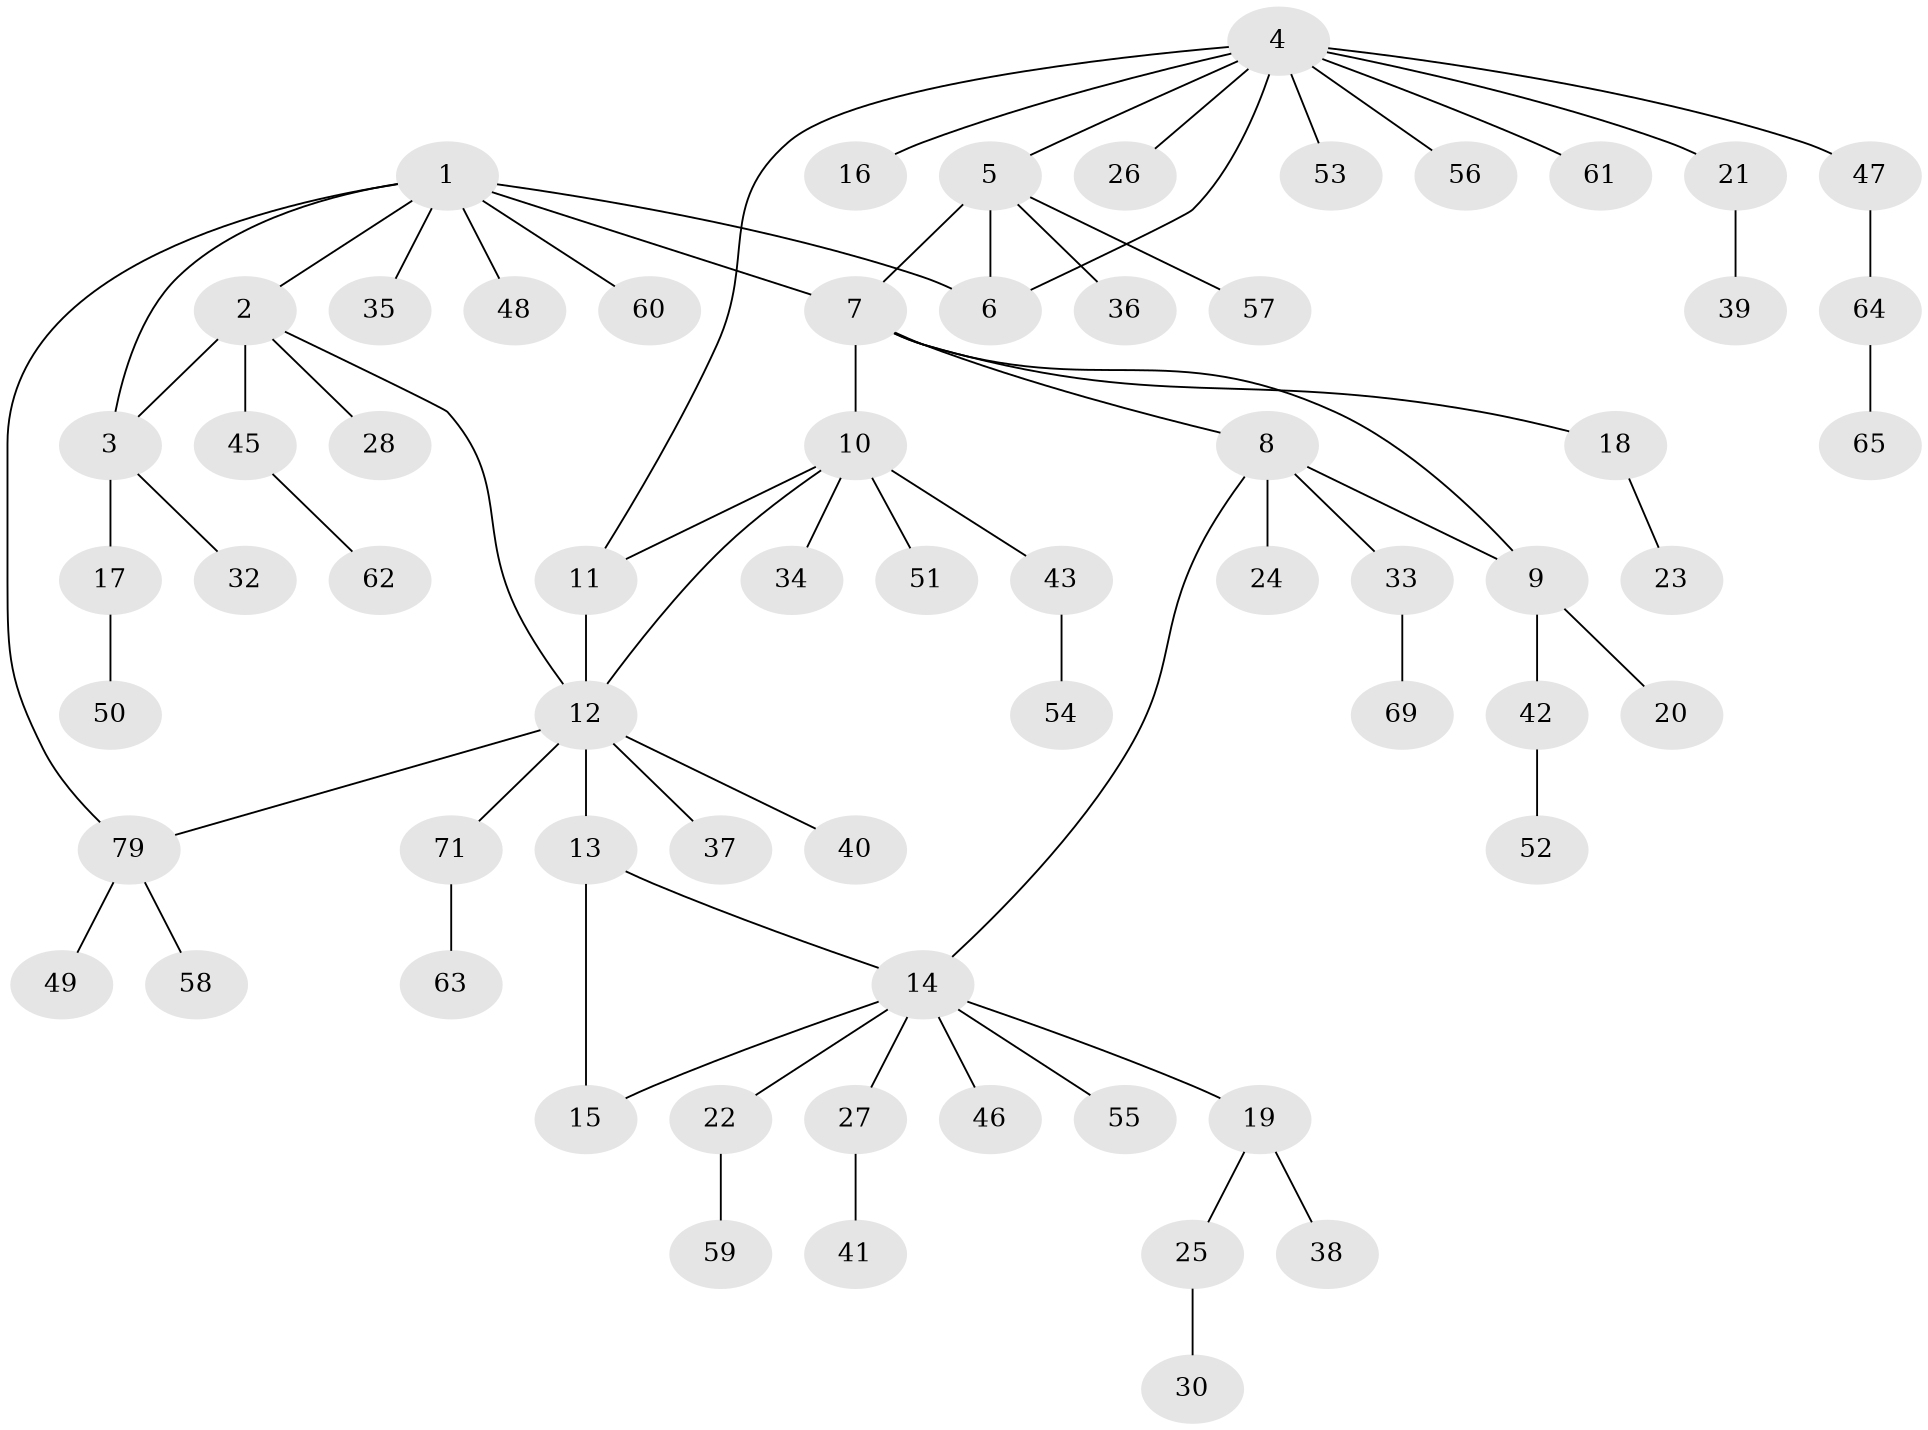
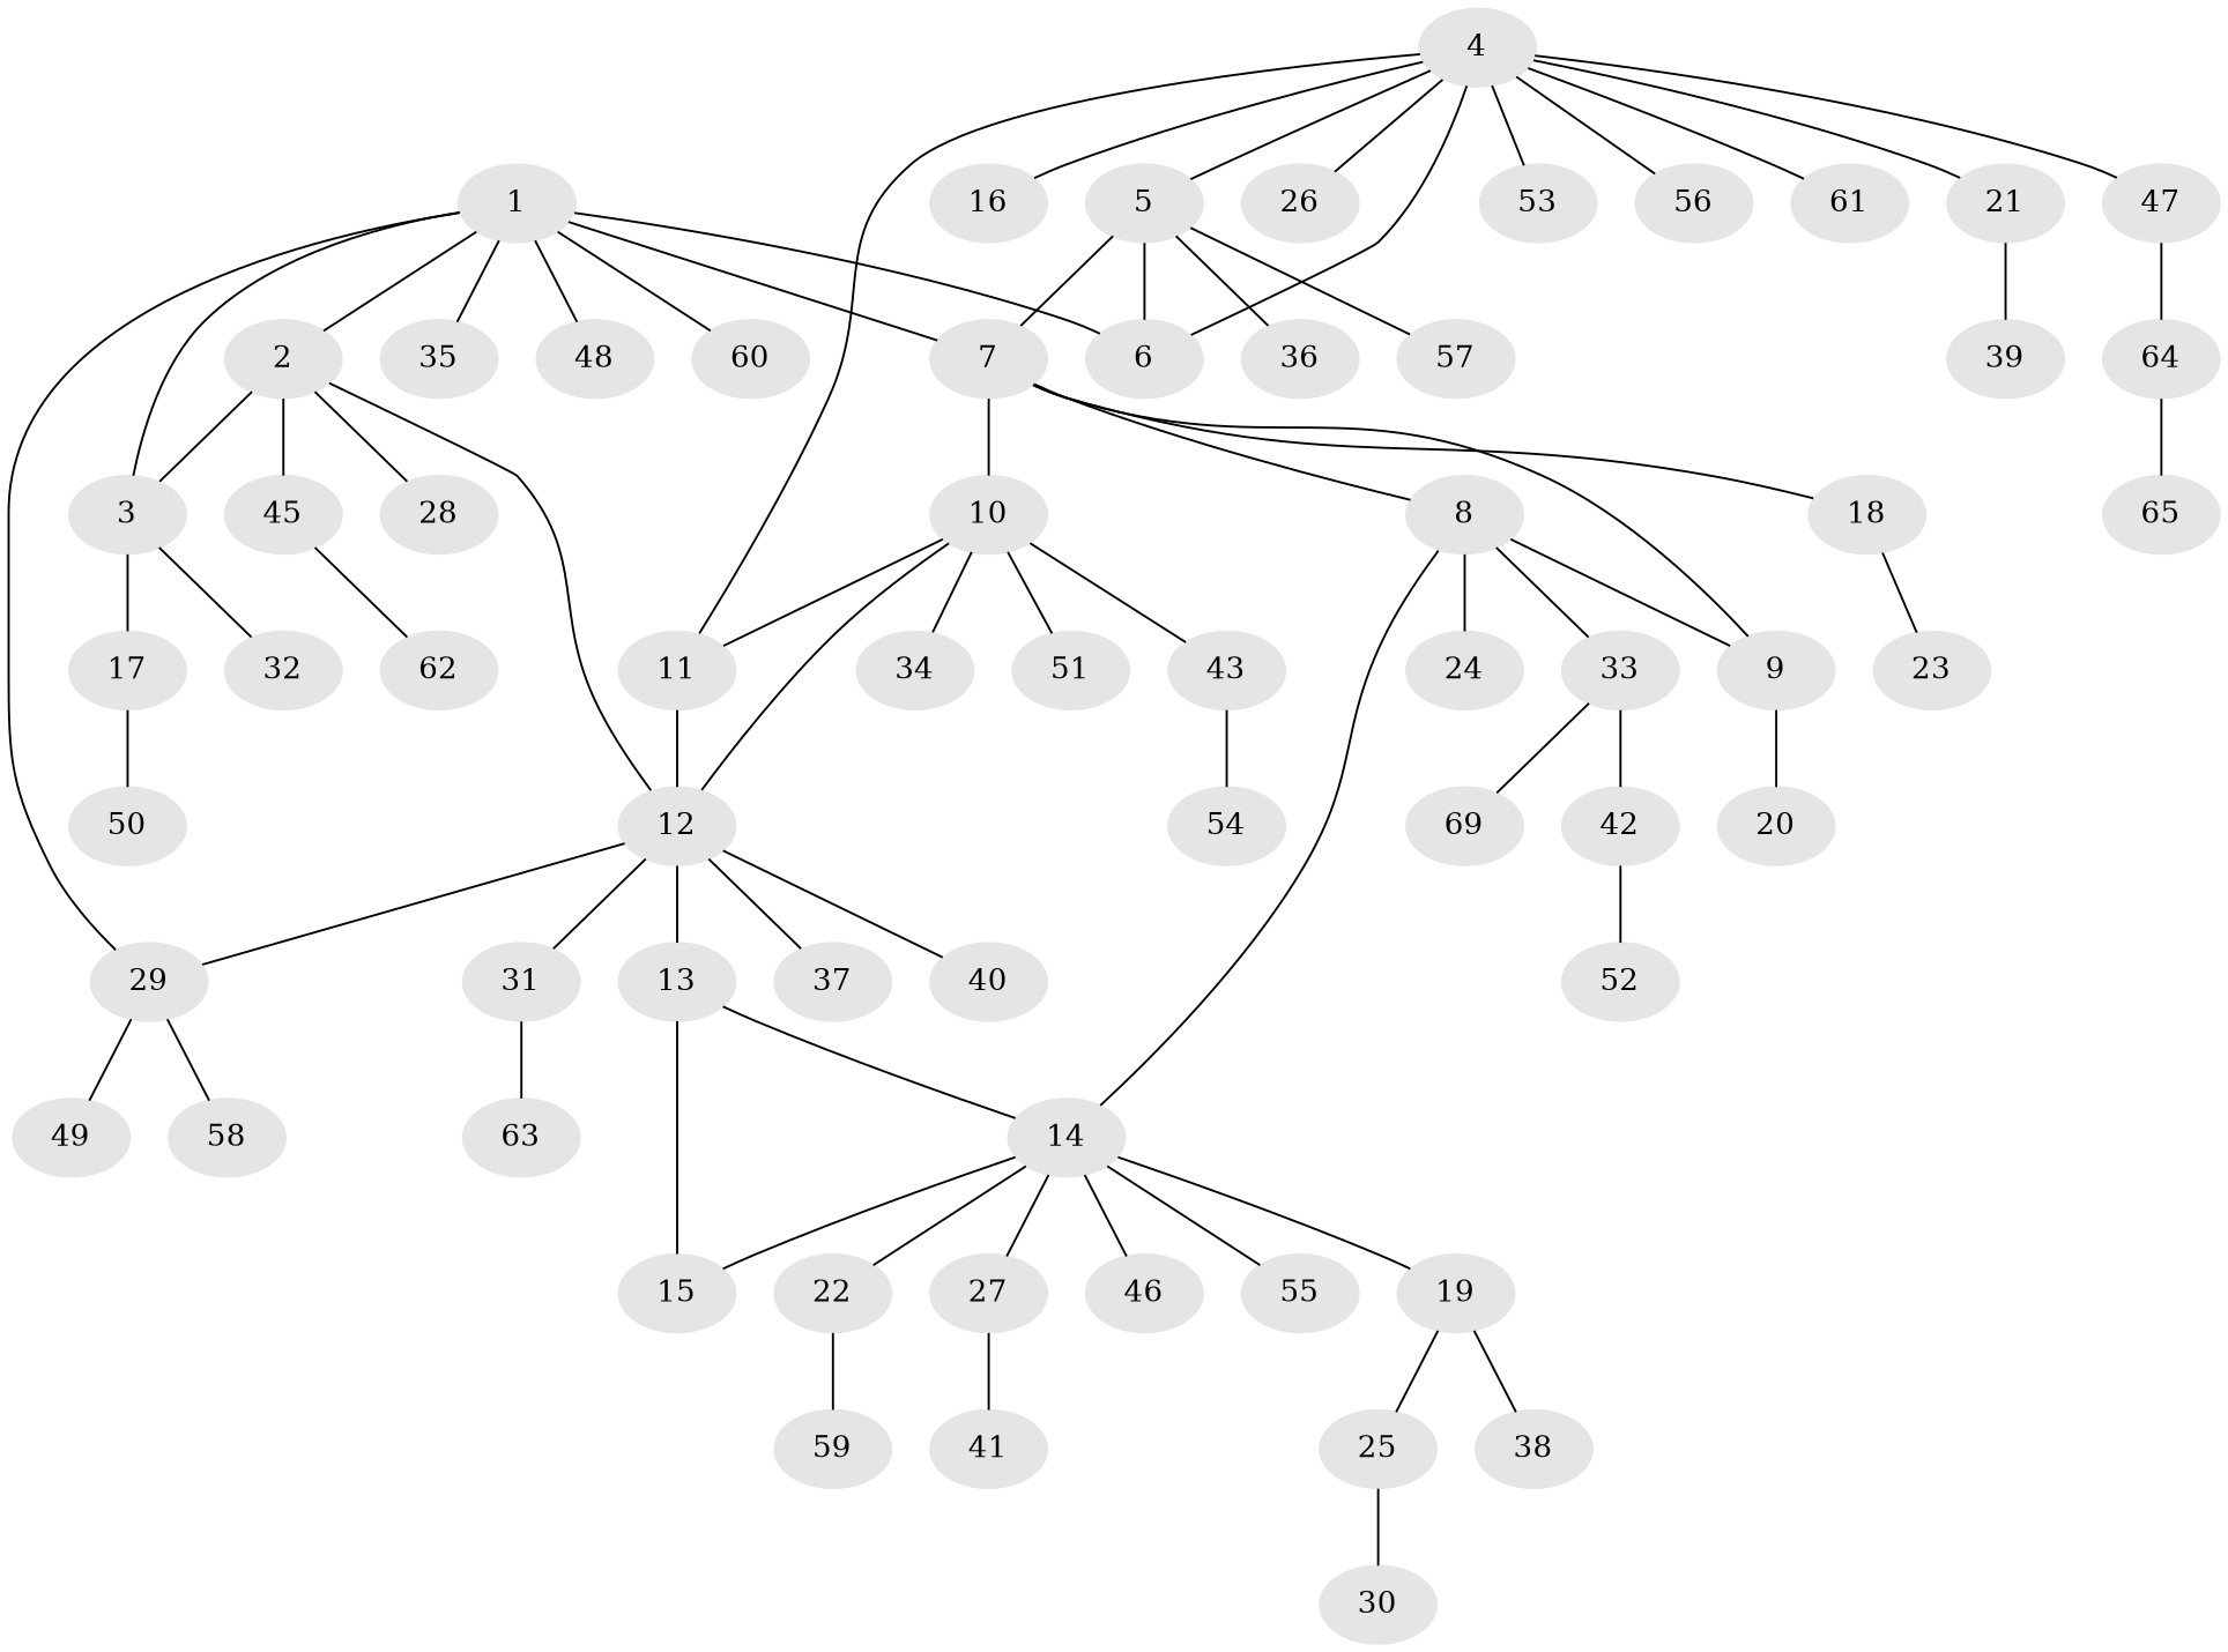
  graph {
    node [color=gray90 style=filled]
    1
    2
    3
    6
    7
-   29 [label=79]
+   29
    35
    48
    60
    12
    28
    45
    17
    32
    8
    9
    10
    18
    49
    58
    13
-   31 [label=71]
+   31
    37
    40
    62
    14
    15
    19
    22
    27
    46
    55
    50
    4
    5
    11
    16
    21
    26
    47
    53
    56
    61
    36
    57
    39
    64
    24
    33
    20
    34
    43
    51
    23
    42
    n56 [label=69]
    54
    63
    25
    38
    59
    41
    30
    52
    65
    1 -- 2
    1 -- 3
    1 -- 6
    1 -- 7
    1 -- 29
    1 -- 35
    1 -- 48
    1 -- 60
    2 -- 3
    2 -- 12
    2 -- 28
    2 -- 45
    3 -- 17
    3 -- 32
    7 -- 8
    7 -- 9
    7 -- 10
    7 -- 18
    29 -- 49
    29 -- 58
    12 -- 29
    12 -- 13
    12 -- 31
    12 -- 37
    12 -- 40
    45 -- 62
    17 -- 50
    8 -- 9
    8 -- 14
    8 -- 24
    8 -- 33
    9 -- 20
    10 -- 12
    10 -- 11
    10 -- 34
    10 -- 43
    10 -- 51
    18 -- 23
    13 -- 14
    13 -- 15
    31 -- 63
    14 -- 15
    14 -- 19
    14 -- 22
    14 -- 27
    14 -- 46
    14 -- 55
    19 -- 25
    19 -- 38
    22 -- 59
    27 -- 41
    4 -- 6
    4 -- 5
    4 -- 11
    4 -- 16
    4 -- 21
    4 -- 26
    4 -- 47
    4 -- 53
    4 -- 56
    4 -- 61
    5 -- 6
    5 -- 7
    5 -- 36
    5 -- 57
    11 -- 12
    21 -- 39
    47 -- 64
    64 -- 65
-   9 -- 42
+   33 -- 42
    33 -- n56
    43 -- 54
    42 -- 52
    25 -- 30
  }
